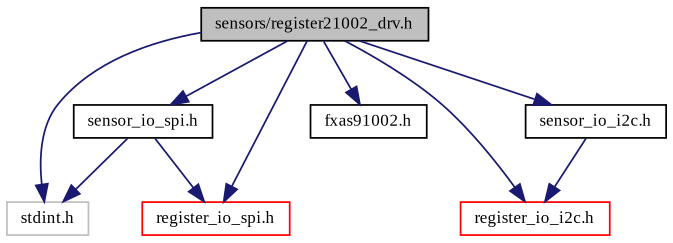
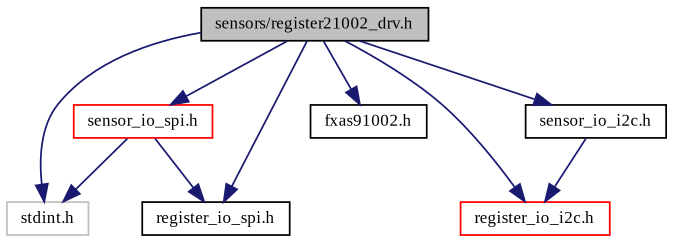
  digraph {
    fontname="Liberation Serif"
    node [color=black fillcolor=white fontname="Liberation Serif" fontsize=10 shape=record style=filled]
    edge [color=midnightblue fontname="Liberation Serif" fontsize=10 labelfontname=Helvetica labelfontsize=10 style=solid]
    n1 [fillcolor=grey75 fontcolor=black height=0.2 label="sensors/register21002_drv.h" width=0.4]
    n2 [color=grey75 height=0.2 label="stdint.h" width=0.4]
    n3 [height=0.2 label="fxas91002.h" width=0.4]
    n4 [height=0.2 label="sensor_io_i2c.h" width=0.4]
    n5 [color=red height=0.2 label="register_io_i2c.h" width=0.4]
-   n6 [height=0.2 label="sensor_io_spi.h" width=0.4]
-   n7 [color=red height=0.2 label="register_io_spi.h" width=0.4]
+   n6 [color=red height=0.2 label="sensor_io_spi.h" width=0.4]
+   n7 [height=0.2 label="register_io_spi.h" width=0.4]
    n1 -> n2
    n1 -> n3
    n1 -> n4
    n1 -> n5
    n1 -> n6
    n1 -> n7
    n4 -> n5
    n6 -> n2
    n6 -> n7
  }
